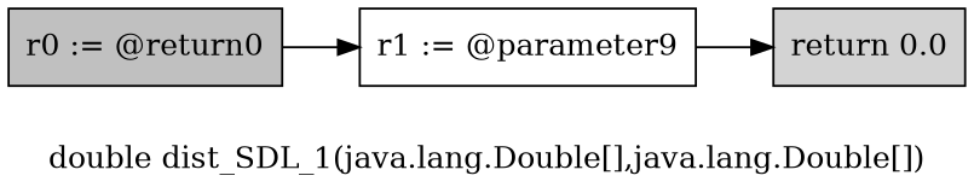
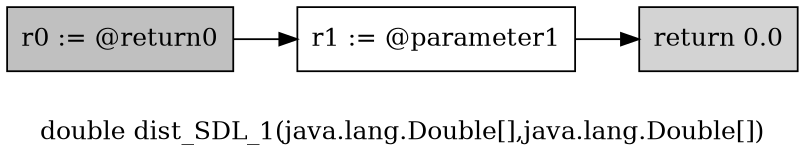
  digraph {
    label="double dist_SDL_1(java.lang.Double[],java.lang.Double[])"
    rankdir=LR
    node [shape=box style=filled]
    n1 [fillcolor=gray label="r0 := @return0"]
-   n2 [label="r1 := @parameter9" style=""]
+   n2 [label="r1 := @parameter1" style=""]
    n3 [fillcolor=lightgray label="return 0.0"]
    n1 -> n2
    n2 -> n3
  }
